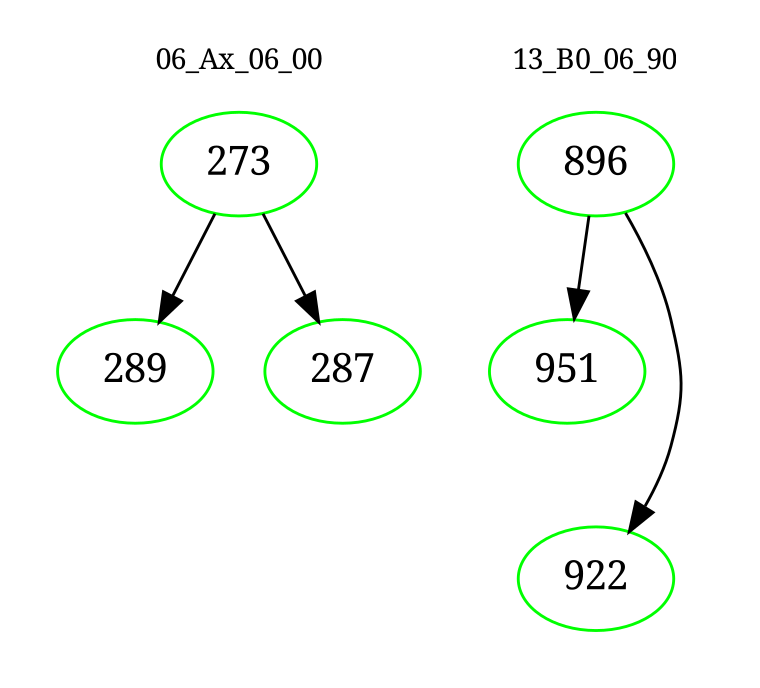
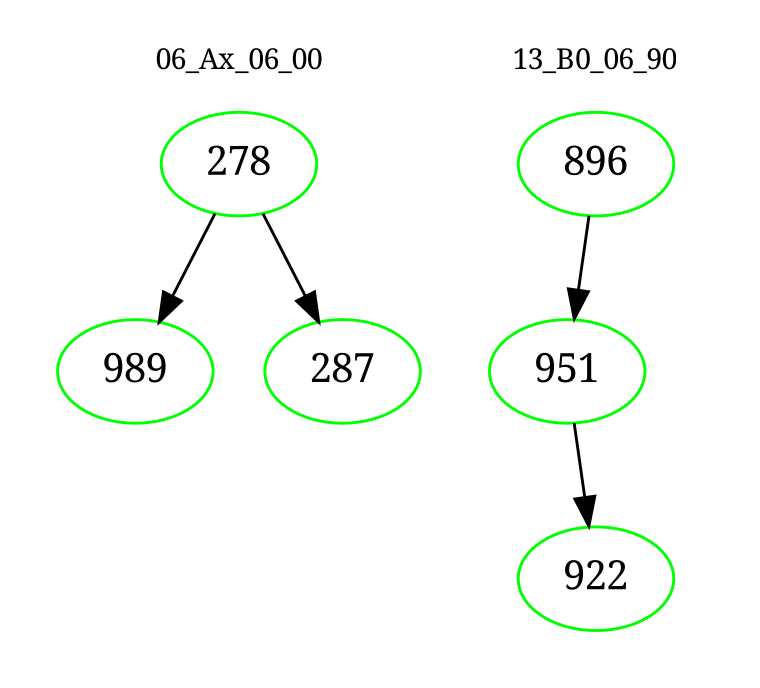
  digraph {
    fontname="Noto Serif"
    node [color=green fontname="Noto Serif"]
    edge [color=black fontname="Noto Serif"]
-   n1 [label=273]
-   n2 [label=289]
+   n1 [label=278]
+   n2 [label=989]
    n3 [label=287]
    n4 [label=896]
    n5 [label=951]
    n6 [label=922]
    subgraph cluster_1 {
      color=white
      fontsize=10
      label="06_Ax_06_00"
      n1
      n2
      n3
    }
    subgraph cluster_2 {
      color=white
      fontsize=10
      label="13_B0_06_90"
      n4
      n5
      n6
    }
    n1 -> n2
    n1 -> n3
    n4 -> n5
-   n4 -> n6
+   n5 -> n6
  }
